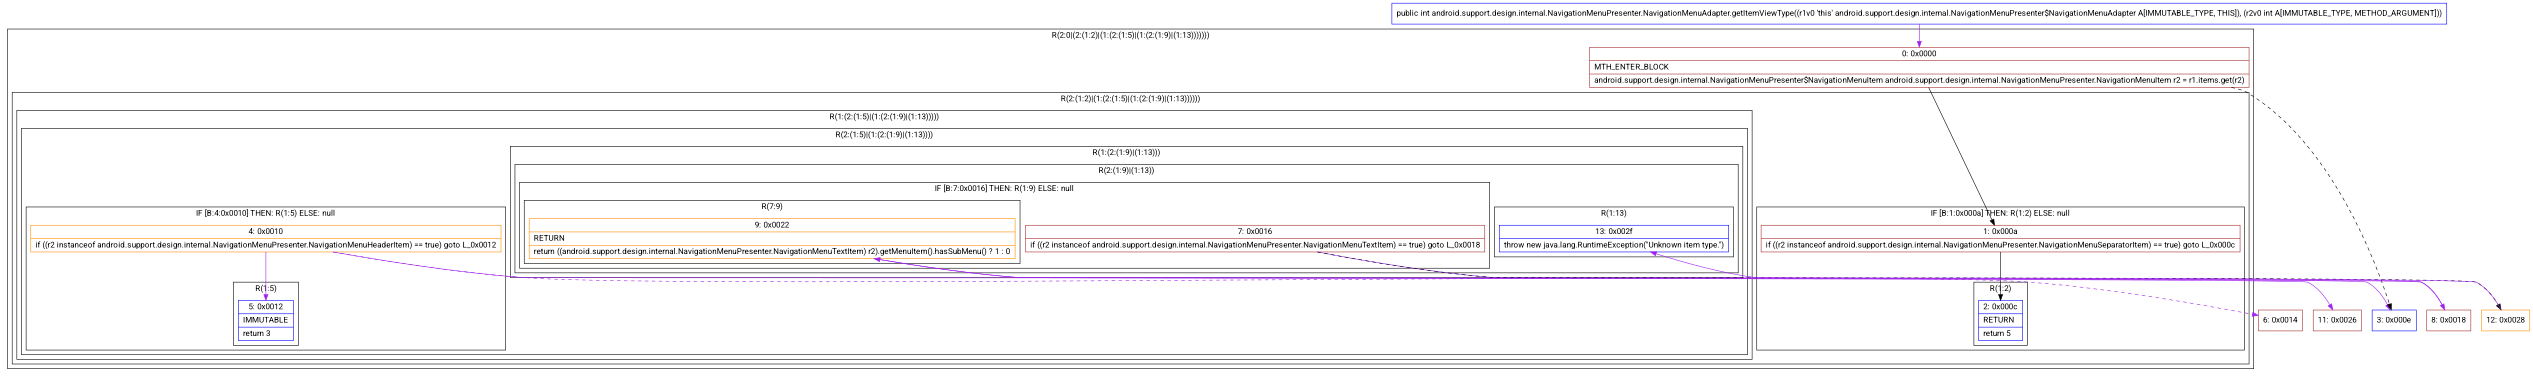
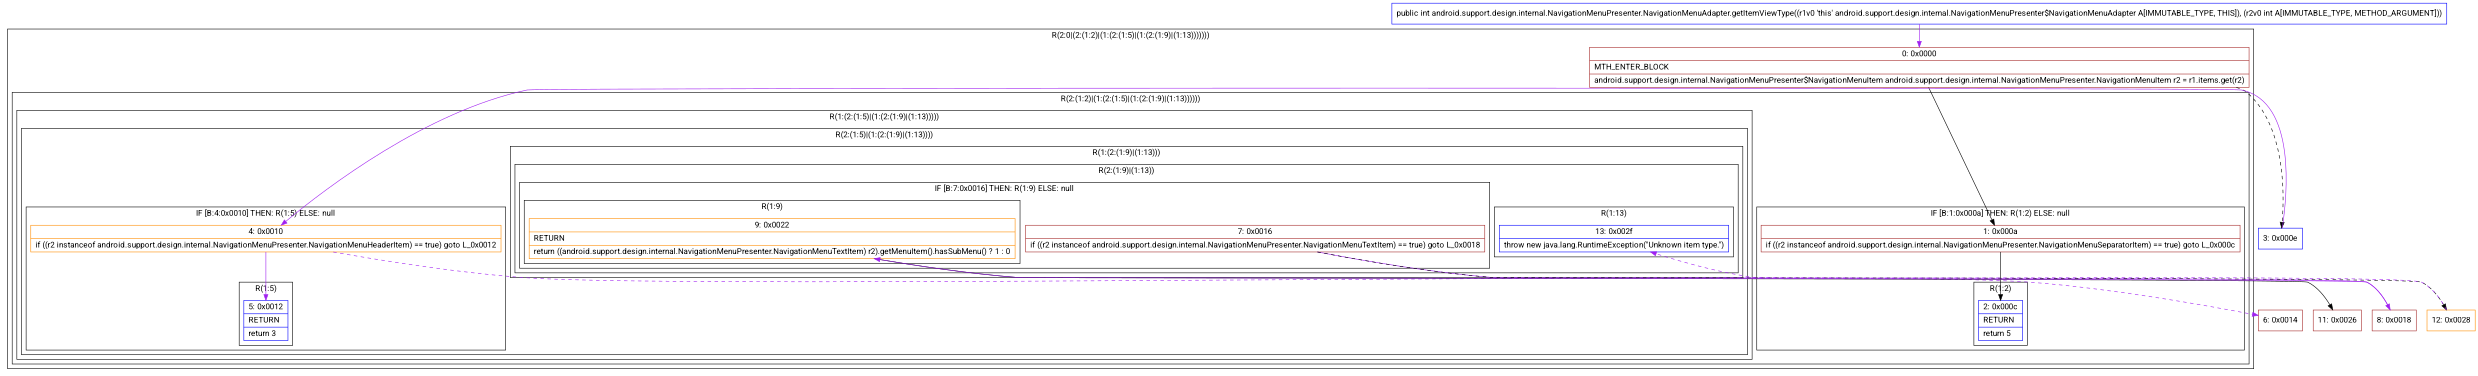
  digraph {
    fontname=Roboto
    node [color=brown fontname=Roboto shape=record]
    edge [color=purple fontname=Roboto]
    n1 [color=blue label="{2\:\ 0x000c|RETURN\l|return 5\l}"]
    n2 [label="{1\:\ 0x000a|if ((r2 instanceof android.support.design.internal.NavigationMenuPresenter.NavigationMenuSeparatorItem) == true) goto L_0x000c\l}"]
-   n3 [color=blue label="{5\:\ 0x0012|IMMUTABLE\l|return 3\l}"]
+   n3 [color=blue label="{5\:\ 0x0012|RETURN\l|return 3\l}"]
    n4 [color=darkorange label="{4\:\ 0x0010|if ((r2 instanceof android.support.design.internal.NavigationMenuPresenter.NavigationMenuHeaderItem) == true) goto L_0x0012\l}"]
    n5 [color=darkorange label="{9\:\ 0x0022|RETURN\l|return ((android.support.design.internal.NavigationMenuPresenter.NavigationMenuTextItem) r2).getMenuItem().hasSubMenu() ? 1 : 0\l}"]
    n6 [label="{7\:\ 0x0016|if ((r2 instanceof android.support.design.internal.NavigationMenuPresenter.NavigationMenuTextItem) == true) goto L_0x0018\l}"]
    n7 [color=blue label="{13\:\ 0x002f|throw new java.lang.RuntimeException(\"Unknown item type.\")\l}"]
    n8 [label="{0\:\ 0x0000|MTH_ENTER_BLOCK\l|android.support.design.internal.NavigationMenuPresenter$NavigationMenuItem android.support.design.internal.NavigationMenuPresenter.NavigationMenuItem r2 = r1.items.get(r2)\l}"]
    n9 [label="{6\:\ 0x0014}"]
    n10 [label="{11\:\ 0x0026}"]
    n11 [label="{8\:\ 0x0018}"]
    n12 [color=darkorange label="{12\:\ 0x0028}"]
    n13 [color=blue label="{3\:\ 0x000e}"]
    n14 [color=blue label="{public int android.support.design.internal.NavigationMenuPresenter.NavigationMenuAdapter.getItemViewType((r1v0 'this' android.support.design.internal.NavigationMenuPresenter$NavigationMenuAdapter A[IMMUTABLE_TYPE, THIS]), (r2v0 int A[IMMUTABLE_TYPE, METHOD_ARGUMENT])) }"]
    subgraph cluster_1 {
      label="R(2:0|(2:(1:2)|(1:(2:(1:5)|(1:(2:(1:9)|(1:13)))))))"
      n8
      subgraph cluster_2 {
        label="R(2:(1:2)|(1:(2:(1:5)|(1:(2:(1:9)|(1:13))))))"
        subgraph cluster_3 {
          label="IF [B:1:0x000a] THEN: R(1:2) ELSE: null"
          n2
          subgraph cluster_4 {
            label="R(1:2)"
            n1
          }
        }
        subgraph cluster_5 {
          label="R(1:(2:(1:5)|(1:(2:(1:9)|(1:13)))))"
          subgraph cluster_6 {
            label="R(2:(1:5)|(1:(2:(1:9)|(1:13))))"
            subgraph cluster_7 {
              label="IF [B:4:0x0010] THEN: R(1:5) ELSE: null"
              n4
              subgraph cluster_8 {
                label="R(1:5)"
                n3
              }
            }
            subgraph cluster_9 {
              label="R(1:(2:(1:9)|(1:13)))"
              subgraph cluster_10 {
                label="R(2:(1:9)|(1:13))"
                subgraph cluster_11 {
                  label="IF [B:7:0x0016] THEN: R(1:9) ELSE: null"
                  n6
                  subgraph cluster_12 {
-                   label="R(7:9)"
+                   label="R(1:9)"
                    n5
                  }
                }
                subgraph cluster_13 {
                  label="R(1:13)"
                  n7
                }
              }
            }
          }
        }
      }
    }
    n2 -> n1 [color=black]
    n4 -> n3
    n4 -> n9 [style=dashed]
-   n5 -> n10
+   n5 -> n10 [color=black]
    n6 -> n11
    n6 -> n12 [color=black style=dashed]
    n8 -> n2 [color=black]
    n8 -> n13 [color=black style=dashed]
    n11 -> n5
-   n12 -> n7
-   n4 -> n13
+   n12 -> n7 [style=dashed]
+   n13 -> n4
    n14 -> n8
  }
